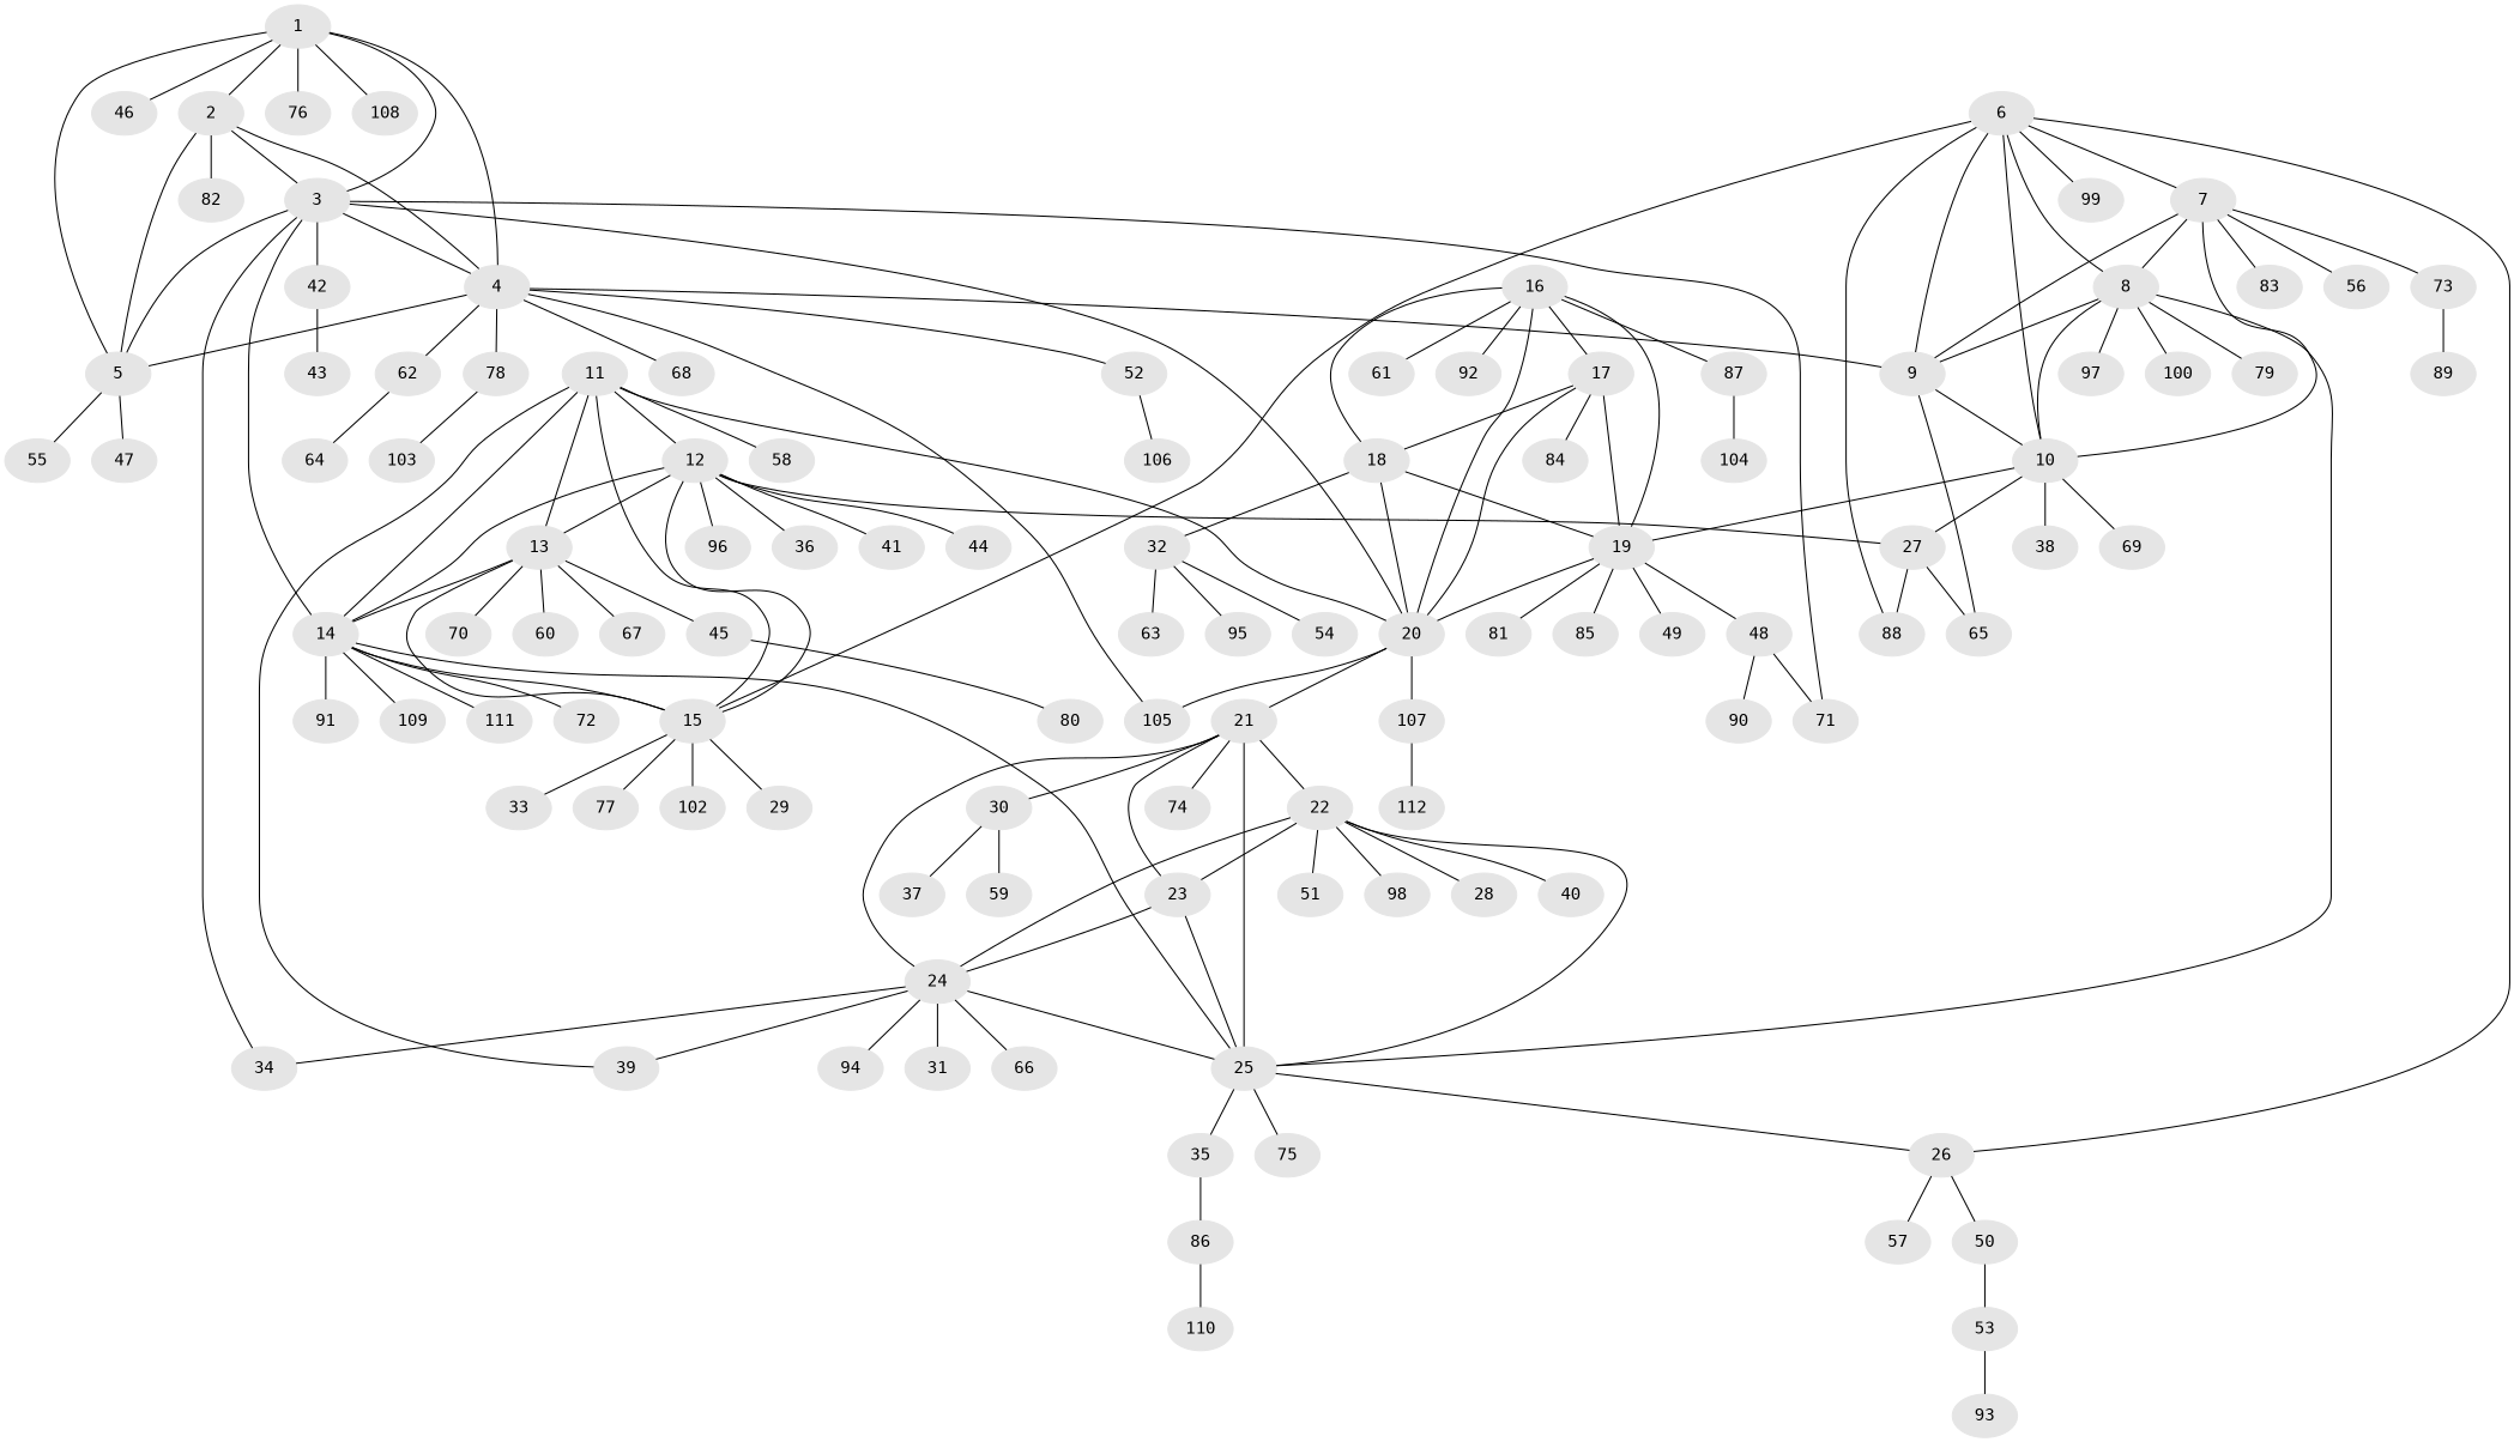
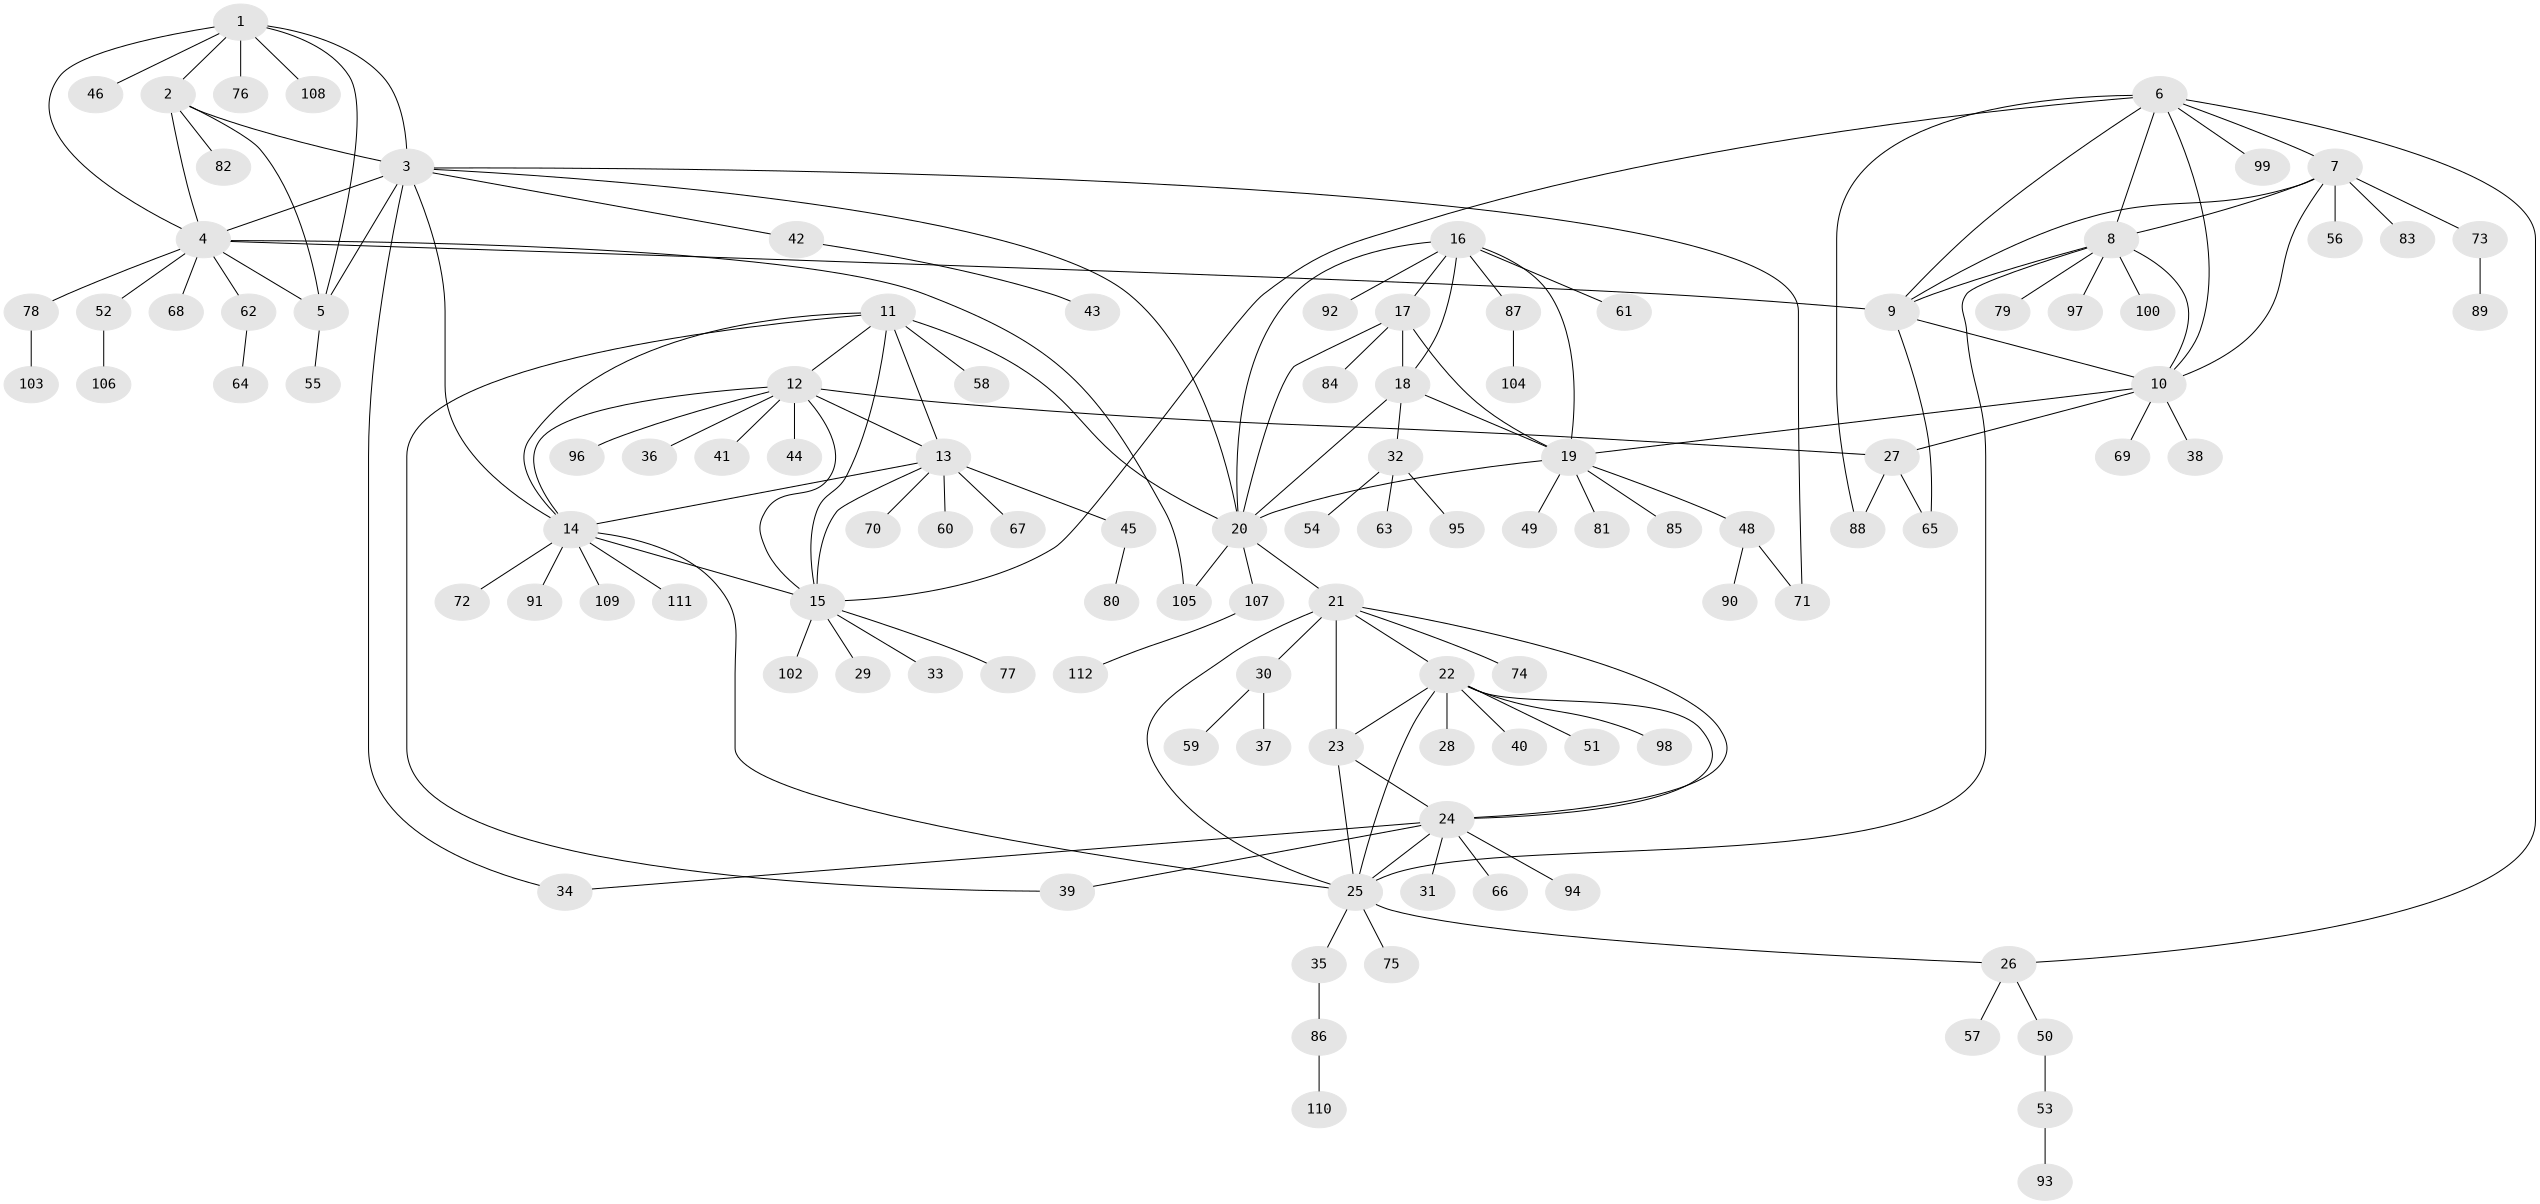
  graph {
    fontname="DejaVu Sans Mono"
    node [color=gray90 fontname="DejaVu Sans Mono" style=filled]
    edge [fontname="DejaVu Sans Mono"]
    1
    2
    3
    4
    5
    46
    76
    108
    82
    14
    20
    34
    42
    71
    9
    52
    62
    68
    78
    105
-   47
    55
    24
    25
    39
    31
    66
    94
    15
    72
    91
    109
    111
    21
    107
    43
    10
    65
    106
    64
    103
    6
    7
    8
    26
    88
    99
    56
    73
    83
    79
    97
    100
    19
    27
    38
    69
    29
    33
    77
    102
    50
    57
    89
    35
    75
    48
    49
    81
    85
    11
    12
    13
    58
    36
    41
    44
    96
    45
    60
    67
    70
    80
    16
    17
    18
    61
    87
    92
    84
    32
    104
    54
    63
    95
    90
    22
    23
    30
    74
    112
    28
    40
    51
    98
    37
    59
    86
    53
    110
    93
    1 -- 2
    1 -- 3
    1 -- 4
    1 -- 5
    1 -- 46
    1 -- 76
    1 -- 108
    2 -- 3
    2 -- 4
    2 -- 5
    2 -- 82
    3 -- 4
    3 -- 5
    3 -- 14
    3 -- 20
    3 -- 34
    3 -- 42
    3 -- 71
    4 -- 5
    4 -- 9
    4 -- 52
    4 -- 62
    4 -- 68
    4 -- 78
    4 -- 105
-   5 -- 47
    5 -- 55
    14 -- 25
    14 -- 15
    14 -- 72
    14 -- 91
    14 -- 109
    14 -- 111
    20 -- 105
    20 -- 21
    20 -- 107
    42 -- 43
    9 -- 10
    9 -- 65
    52 -- 106
    62 -- 64
    78 -- 103
    24 -- 34
    24 -- 25
    24 -- 39
    24 -- 31
    24 -- 66
    24 -- 94
    25 -- 26
    25 -- 35
    25 -- 75
    15 -- 29
    15 -- 33
    15 -- 77
    15 -- 102
    21 -- 24
    21 -- 25
    21 -- 22
    21 -- 23
    21 -- 30
    21 -- 74
    107 -- 112
    10 -- 19
    10 -- 27
    10 -- 38
    10 -- 69
    6 -- 9
    6 -- 15
    6 -- 10
    6 -- 7
    6 -- 8
    6 -- 26
    6 -- 88
    6 -- 99
    7 -- 9
    7 -- 10
    7 -- 8
    7 -- 56
    7 -- 73
    7 -- 83
    8 -- 9
    8 -- 25
    8 -- 10
    8 -- 79
    8 -- 97
    8 -- 100
    26 -- 50
    26 -- 57
    73 -- 89
    19 -- 20
    19 -- 48
    19 -- 49
    19 -- 81
    19 -- 85
    27 -- 65
    27 -- 88
    50 -- 53
    35 -- 86
    48 -- 71
    48 -- 90
    11 -- 14
    11 -- 20
    11 -- 39
    11 -- 15
    11 -- 12
    11 -- 13
    11 -- 58
    12 -- 14
    12 -- 15
    12 -- 27
    12 -- 13
    12 -- 36
    12 -- 41
    12 -- 44
    12 -- 96
    13 -- 14
    13 -- 15
    13 -- 45
    13 -- 60
    13 -- 67
    13 -- 70
    45 -- 80
    16 -- 20
    16 -- 19
    16 -- 17
    16 -- 18
    16 -- 61
    16 -- 87
    16 -- 92
    17 -- 20
    17 -- 19
    17 -- 18
    17 -- 84
    18 -- 20
    18 -- 19
    18 -- 32
    87 -- 104
    32 -- 54
    32 -- 63
    32 -- 95
    22 -- 24
    22 -- 25
    22 -- 23
    22 -- 28
    22 -- 40
    22 -- 51
    22 -- 98
    23 -- 24
    23 -- 25
    30 -- 37
    30 -- 59
    86 -- 110
    53 -- 93
  }
